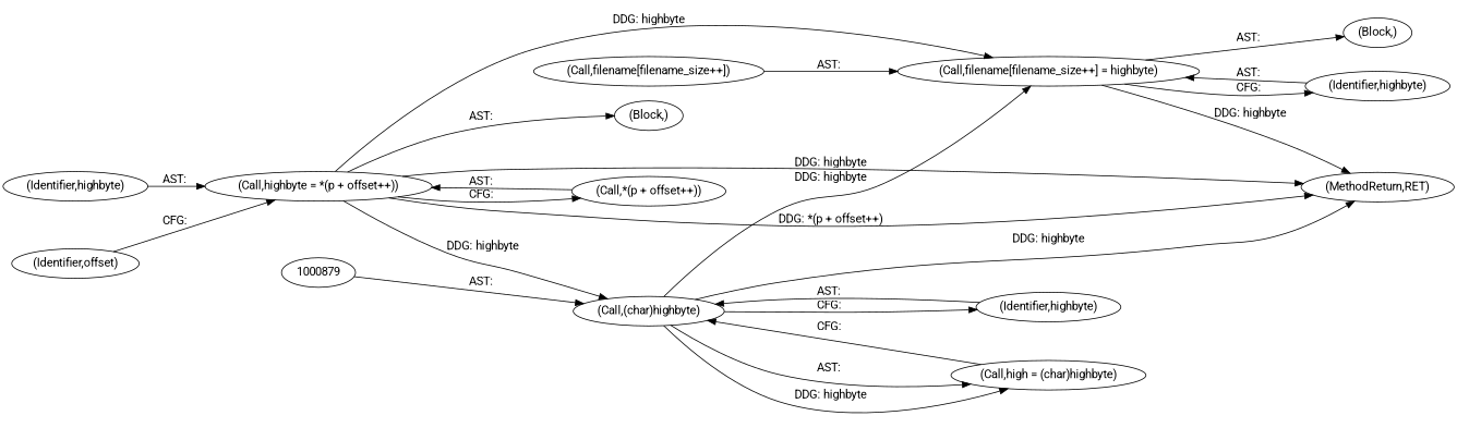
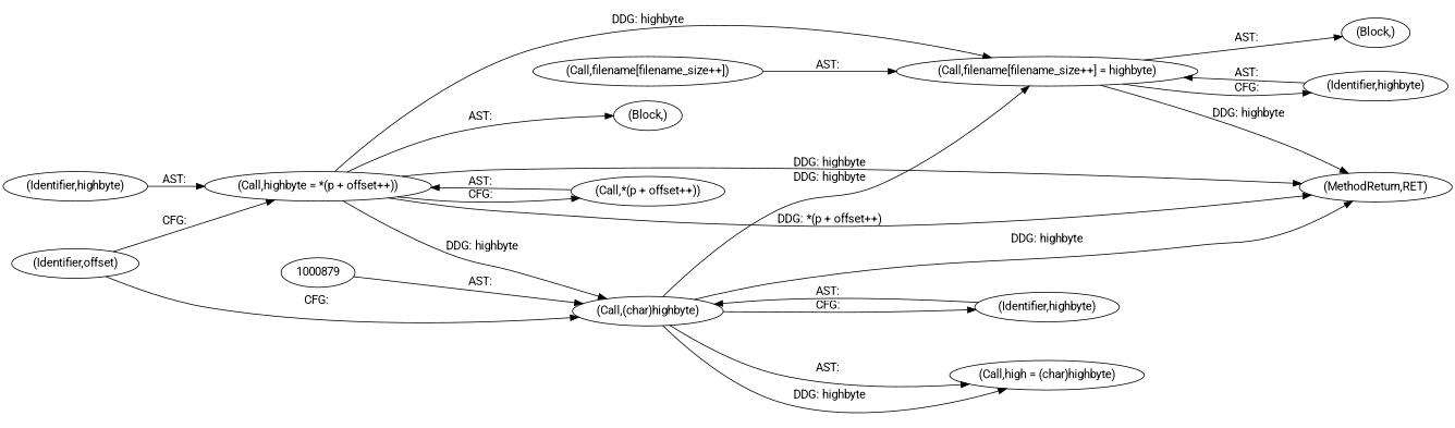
  digraph {
    fontname=Roboto
    rankdir=LR
    node [fontname=Roboto]
    edge [fontname=Roboto]
    n1 [label="(Call,filename[filename_size++] = highbyte)"]
    n2 [label="(Identifier,highbyte)"]
    n3 [label="(Block,)"]
    n4 [label="(MethodReturn,RET)"]
    n5 [label="(Call,highbyte = *(p + offset++))"]
    n6 [label="(Call,(char)highbyte)"]
    n7 [label="(Block,)"]
    n8 [label="(Call,*(p + offset++))"]
    n9 [label="(Call,high = (char)highbyte)"]
    n10 [label="(Identifier,highbyte)"]
    n11 [label="(Identifier,highbyte)"]
    n12 [label="(Call,filename[filename_size++])"]
    n13 [label="(Identifier,offset)"]
    1000879
    n1 -> n2 [label="CFG: "]
    n1 -> n3 [label="AST: "]
    n1 -> n4 [label="DDG: highbyte"]
    n2 -> n1 [label="AST: "]
    n5 -> n1 [label="DDG: highbyte"]
    n5 -> n4 [label="DDG: *(p + offset++)"]
    n5 -> n4 [label="DDG: highbyte"]
    n5 -> n6 [label="DDG: highbyte"]
    n5 -> n7 [label="AST: "]
    n5 -> n8 [label="CFG: "]
    n6 -> n1 [label="DDG: highbyte"]
    n6 -> n4 [label="DDG: highbyte"]
    n6 -> n9 [label="AST: "]
    n6 -> n9 [label="DDG: highbyte"]
    n6 -> n10 [label="CFG: "]
    n8 -> n5 [label="AST: "]
-   n9 -> n6 [label="CFG: "]
+   n13 -> n6 [label="CFG: "]
    n10 -> n6 [label="AST: "]
    n11 -> n5 [label="AST: "]
    n12 -> n1 [label="AST: "]
    n13 -> n5 [label="CFG: "]
    1000879 -> n6 [label="AST: "]
  }
